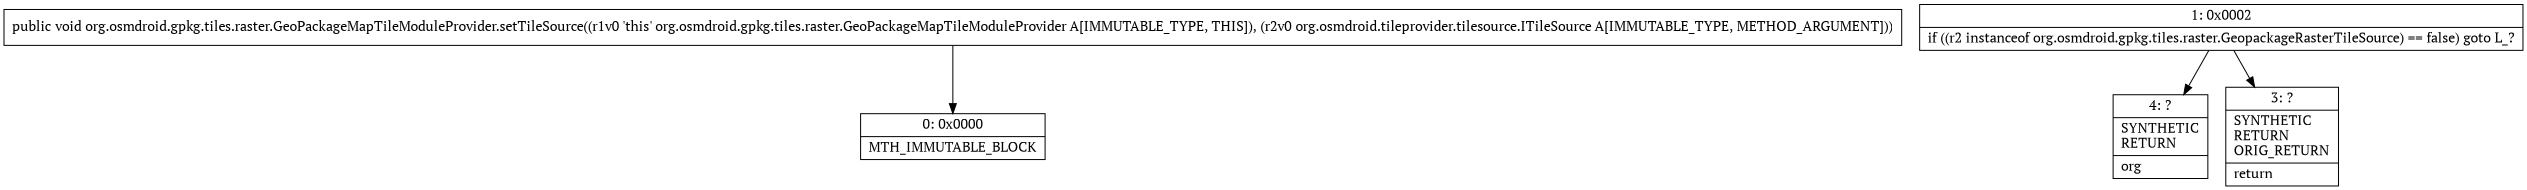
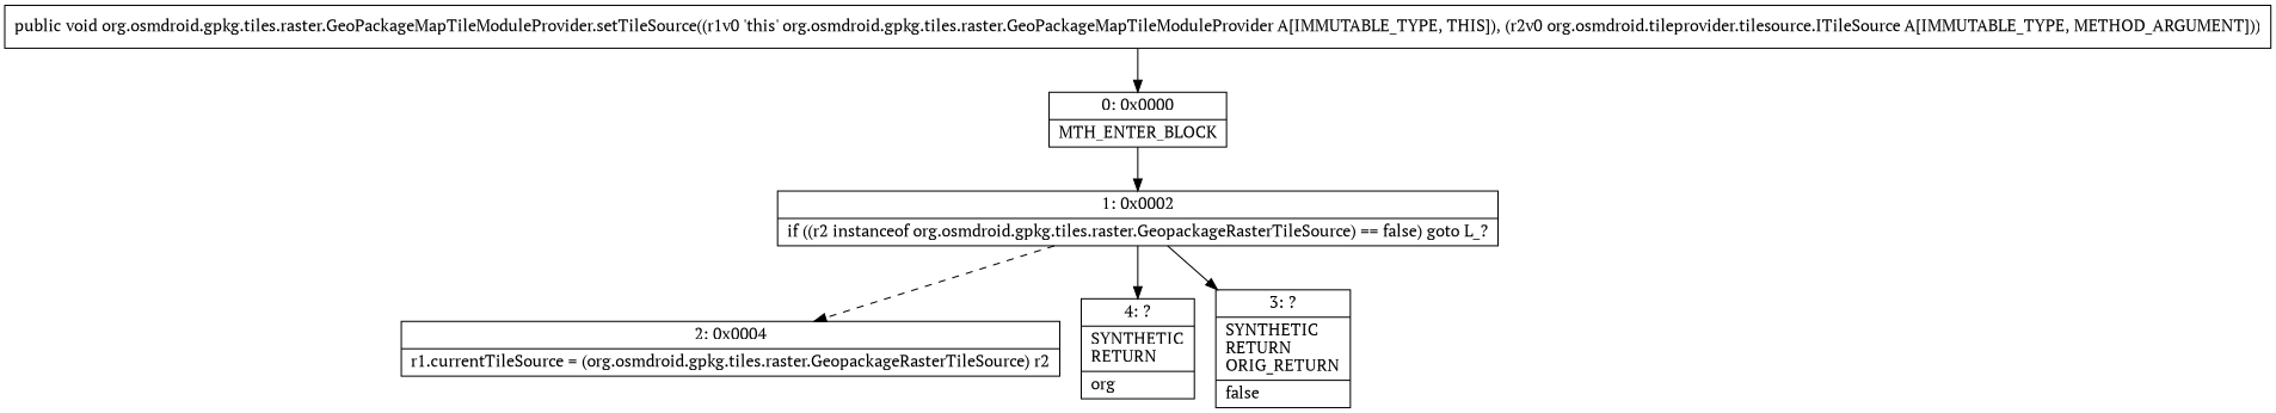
  digraph {
    fontname="PT Serif"
    node [fontname="PT Serif" shape=record]
    edge [fontname="PT Serif"]
-   n1 [label="{0\:\ 0x0000|MTH_IMMUTABLE_BLOCK\l}"]
+   n1 [label="{0\:\ 0x0000|MTH_ENTER_BLOCK\l}"]
    n2 [label="{1\:\ 0x0002|if ((r2 instanceof org.osmdroid.gpkg.tiles.raster.GeopackageRasterTileSource) == false) goto L_?\l}"]
+   n3 [label="{2\:\ 0x0004|r1.currentTileSource = (org.osmdroid.gpkg.tiles.raster.GeopackageRasterTileSource) r2\l}"]
    n4 [label="{4\:\ ?|SYNTHETIC\lRETURN\l|org\l}"]
-   n5 [label="{3\:\ ?|SYNTHETIC\lRETURN\lORIG_RETURN\l|return\l}"]
+   n5 [label="{3\:\ ?|SYNTHETIC\lRETURN\lORIG_RETURN\l|false\l}"]
    n6 [label="{public void org.osmdroid.gpkg.tiles.raster.GeoPackageMapTileModuleProvider.setTileSource((r1v0 'this' org.osmdroid.gpkg.tiles.raster.GeoPackageMapTileModuleProvider A[IMMUTABLE_TYPE, THIS]), (r2v0 org.osmdroid.tileprovider.tilesource.ITileSource A[IMMUTABLE_TYPE, METHOD_ARGUMENT])) }"]
+   n1 -> n2
+   n2 -> n3 [style=dashed]
    n2 -> n4
    n2 -> n5
    n6 -> n1
  }
